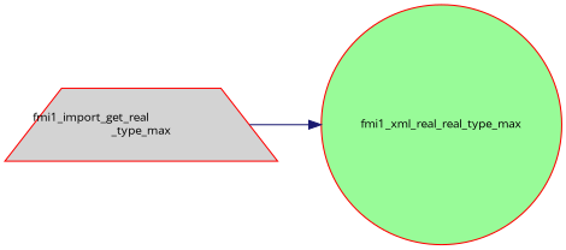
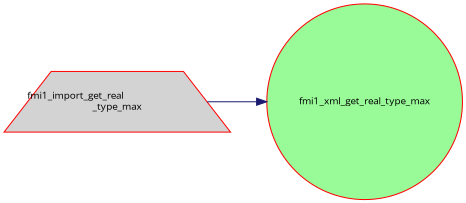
  digraph {
    rankdir=LR
    fontname="Open Sans"
    node [color=red fontname="Open Sans" fontsize=10 style=filled]
    n1 [fillcolor=lightgrey fontcolor=black height=0.2 label="fmi1_import_get_real\l_type_max" shape=trapezium width=0.4]
-   n2 [fillcolor=palegreen height=0.2 label=fmi1_xml_real_real_type_max shape=circle width=0.4]
+   n2 [fillcolor=palegreen height=0.2 label=fmi1_xml_get_real_type_max shape=circle width=0.4]
    n1 -> n2 [color=midnightblue fontname="Open Sans" fontsize=10 labelfontname=Helvetica labelfontsize=10 style=solid]
  }
